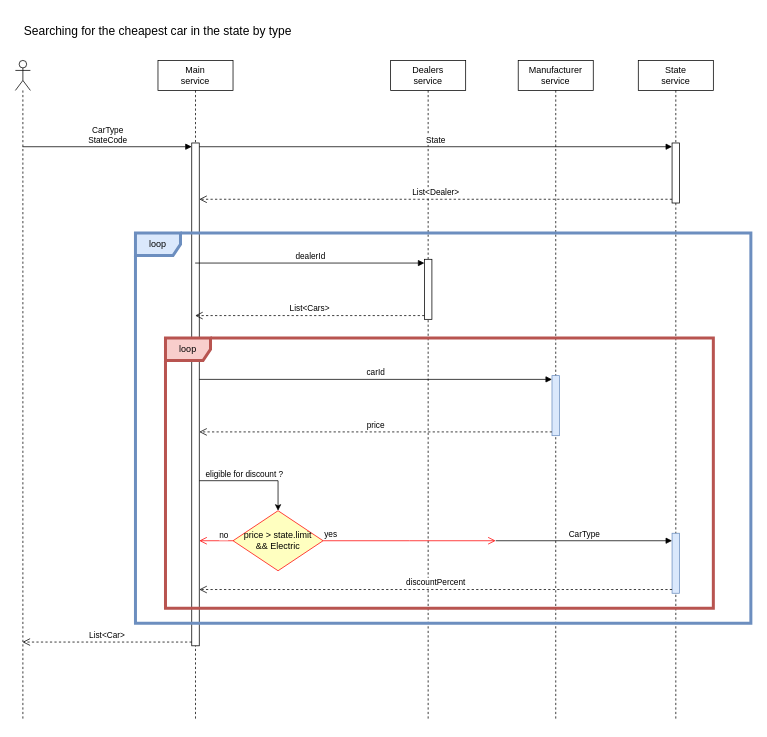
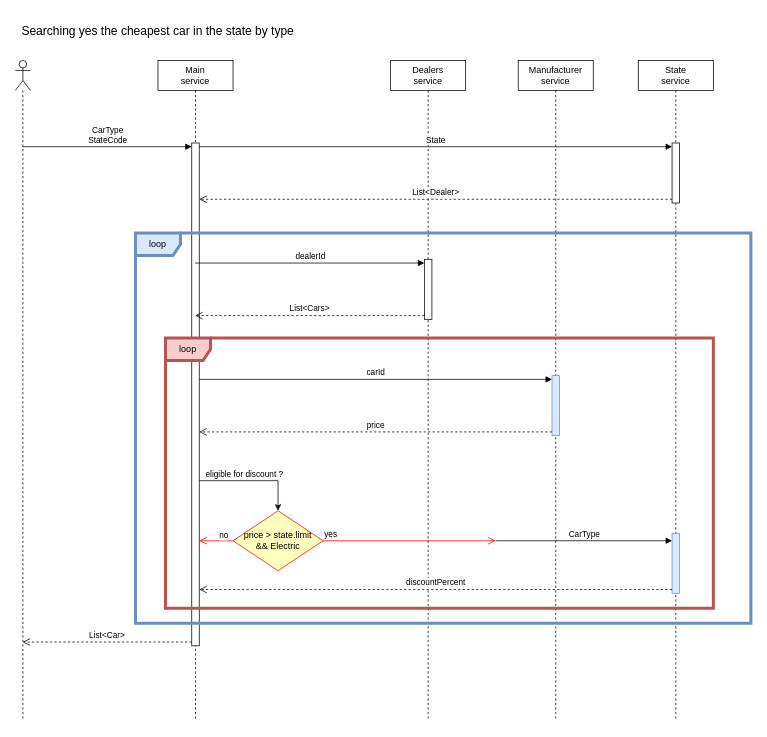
  <mxCell id="0" />
  <mxCell id="1" parent="0" />
  <mxCell id="2" value="Dealers&lt;br&gt;service" style="shape=umlLifeline;perimeter=lifelinePerimeter;whiteSpace=wrap;html=1;container=1;dropTarget=0;collapsible=0;recursiveResize=0;outlineConnect=0;portConstraint=eastwest;newEdgeStyle={&quot;curved&quot;:0,&quot;rounded&quot;:0};" parent="1" vertex="1"><mxGeometry x="520" y="80" width="100" height="880" as="geometry" /></mxCell>
  <mxCell id="3" value="" style="html=1;points=[[0,0,0,0,5],[0,1,0,0,-5],[1,0,0,0,5],[1,1,0,0,-5]];perimeter=orthogonalPerimeter;outlineConnect=0;targetShapes=umlLifeline;portConstraint=eastwest;newEdgeStyle={&quot;curved&quot;:0,&quot;rounded&quot;:0};" parent="2" vertex="1"><mxGeometry x="45" y="265" width="10" height="80" as="geometry" /></mxCell>
  <mxCell id="4" value="Manufacturer&lt;br&gt;service" style="shape=umlLifeline;perimeter=lifelinePerimeter;whiteSpace=wrap;html=1;container=1;dropTarget=0;collapsible=0;recursiveResize=0;outlineConnect=0;portConstraint=eastwest;newEdgeStyle={&quot;curved&quot;:0,&quot;rounded&quot;:0};" parent="1" vertex="1"><mxGeometry x="690" y="80" width="100" height="880" as="geometry" /></mxCell>
  <mxCell id="5" value="" style="html=1;points=[[0,0,0,0,5],[0,1,0,0,-5],[1,0,0,0,5],[1,1,0,0,-5]];perimeter=orthogonalPerimeter;outlineConnect=0;targetShapes=umlLifeline;portConstraint=eastwest;newEdgeStyle={&quot;curved&quot;:0,&quot;rounded&quot;:0};fillColor=#dae8fc;strokeColor=#6c8ebf;" parent="4" vertex="1"><mxGeometry x="45" y="420" width="10" height="80" as="geometry" /></mxCell>
  <mxCell id="6" value="State&lt;br&gt;service" style="shape=umlLifeline;perimeter=lifelinePerimeter;whiteSpace=wrap;html=1;container=1;dropTarget=0;collapsible=0;recursiveResize=0;outlineConnect=0;portConstraint=eastwest;newEdgeStyle={&quot;curved&quot;:0,&quot;rounded&quot;:0};" parent="1" vertex="1"><mxGeometry x="850" y="80" width="100" height="880" as="geometry" /></mxCell>
  <mxCell id="7" value="" style="html=1;points=[[0,0,0,0,5],[0,1,0,0,-5],[1,0,0,0,5],[1,1,0,0,-5]];perimeter=orthogonalPerimeter;outlineConnect=0;targetShapes=umlLifeline;portConstraint=eastwest;newEdgeStyle={&quot;curved&quot;:0,&quot;rounded&quot;:0};fillColor=#dae8fc;strokeColor=#6c8ebf;" parent="6" vertex="1"><mxGeometry x="45" y="630" width="10" height="80" as="geometry" /></mxCell>
  <mxCell id="8" value="" style="html=1;points=[[0,0,0,0,5],[0,1,0,0,-5],[1,0,0,0,5],[1,1,0,0,-5]];perimeter=orthogonalPerimeter;outlineConnect=0;targetShapes=umlLifeline;portConstraint=eastwest;newEdgeStyle={&quot;curved&quot;:0,&quot;rounded&quot;:0};" parent="6" vertex="1"><mxGeometry x="45" y="110" width="10" height="80" as="geometry" /></mxCell>
  <mxCell id="9" value="Main&lt;br&gt;service" style="shape=umlLifeline;perimeter=lifelinePerimeter;whiteSpace=wrap;html=1;container=1;dropTarget=0;collapsible=0;recursiveResize=0;outlineConnect=0;portConstraint=eastwest;newEdgeStyle={&quot;curved&quot;:0,&quot;rounded&quot;:0};" parent="1" vertex="1"><mxGeometry x="210" y="80" width="100" height="880" as="geometry" /></mxCell>
  <mxCell id="10" value="" style="html=1;points=[[0,0,0,0,5],[0,1,0,0,-5],[1,0,0,0,5],[1,1,0,0,-5]];perimeter=orthogonalPerimeter;outlineConnect=0;targetShapes=umlLifeline;portConstraint=eastwest;newEdgeStyle={&quot;curved&quot;:0,&quot;rounded&quot;:0};" parent="9" vertex="1"><mxGeometry x="45" y="110" width="10" height="670" as="geometry" /></mxCell>
  <mxCell id="11" value="" style="shape=umlLifeline;perimeter=lifelinePerimeter;whiteSpace=wrap;html=1;container=1;dropTarget=0;collapsible=0;recursiveResize=0;outlineConnect=0;portConstraint=eastwest;newEdgeStyle={&quot;curved&quot;:0,&quot;rounded&quot;:0};participant=umlActor;" parent="1" vertex="1"><mxGeometry x="20" y="80" width="20" height="880" as="geometry" /></mxCell>
  <mxCell id="12" value="List&amp;lt;Car&amp;gt;" style="html=1;verticalAlign=bottom;endArrow=open;dashed=1;endSize=8;curved=0;rounded=0;exitX=0;exitY=1;exitDx=0;exitDy=-5;" parent="1" source="10" target="11" edge="1"><mxGeometry relative="1" as="geometry"><mxPoint x="345" y="265" as="targetPoint" /></mxGeometry></mxCell>
  <mxCell id="13" value="CarType&lt;br&gt;StateCode" style="html=1;verticalAlign=bottom;endArrow=block;curved=0;rounded=0;entryX=0;entryY=0;entryDx=0;entryDy=5;" parent="1" source="11" target="10" edge="1"><mxGeometry x="0.002" relative="1" as="geometry"><mxPoint x="345" y="195" as="sourcePoint" /><mxPoint as="offset" /></mxGeometry></mxCell>
  <mxCell id="14" value="State" style="html=1;verticalAlign=bottom;endArrow=block;curved=0;rounded=0;entryX=0;entryY=0;entryDx=0;entryDy=5;" parent="1" source="10" target="8" edge="1"><mxGeometry relative="1" as="geometry"><mxPoint x="705" y="225" as="sourcePoint" /></mxGeometry></mxCell>
  <mxCell id="15" value="List&amp;lt;Dealer&amp;gt;" style="html=1;verticalAlign=bottom;endArrow=open;dashed=1;endSize=8;curved=0;rounded=0;exitX=0;exitY=1;exitDx=0;exitDy=-5;" parent="1" source="8" target="10" edge="1"><mxGeometry relative="1" as="geometry"><mxPoint x="705" y="295" as="targetPoint" /></mxGeometry></mxCell>
  <mxCell id="16" value="carId" style="html=1;verticalAlign=bottom;endArrow=block;curved=0;rounded=0;entryX=0;entryY=0;entryDx=0;entryDy=5;" parent="1" source="10" target="5" edge="1"><mxGeometry relative="1" as="geometry"><mxPoint x="985" y="345" as="sourcePoint" /></mxGeometry></mxCell>
  <mxCell id="17" value="price" style="html=1;verticalAlign=bottom;endArrow=open;dashed=1;endSize=8;curved=0;rounded=0;exitX=0;exitY=1;exitDx=0;exitDy=-5;" parent="1" source="5" target="10" edge="1"><mxGeometry relative="1" as="geometry"><mxPoint x="985" y="415" as="targetPoint" /></mxGeometry></mxCell>
  <mxCell id="18" value="CarType" style="html=1;verticalAlign=bottom;endArrow=block;curved=0;rounded=0;" parent="1" target="7" edge="1"><mxGeometry relative="1" as="geometry"><mxPoint x="660" y="720" as="sourcePoint" /></mxGeometry></mxCell>
  <mxCell id="19" value="discountPercent" style="html=1;verticalAlign=bottom;endArrow=open;dashed=1;endSize=8;curved=0;rounded=0;exitX=0;exitY=1;exitDx=0;exitDy=-5;" parent="1" source="7" target="10" edge="1"><mxGeometry relative="1" as="geometry"><mxPoint x="425" y="644" as="targetPoint" /></mxGeometry></mxCell>
  <mxCell id="20" value="price &amp;gt; state.limit&lt;br&gt;&amp;amp;&amp;amp; Electric" style="rhombus;whiteSpace=wrap;html=1;fontColor=#000000;fillColor=#ffffc0;strokeColor=#ff0000;" parent="1" vertex="1"><mxGeometry x="310" y="680" width="120" height="80" as="geometry" /></mxCell>
  <mxCell id="21" value="yes" style="edgeStyle=orthogonalEdgeStyle;html=1;align=left;verticalAlign=bottom;endArrow=open;endSize=8;strokeColor=#ff0000;rounded=0;" parent="1" source="20" edge="1"><mxGeometry x="-1" relative="1" as="geometry"><mxPoint x="660" y="720" as="targetPoint" /></mxGeometry></mxCell>
  <mxCell id="22" value="no" style="edgeStyle=orthogonalEdgeStyle;html=1;align=left;verticalAlign=top;endArrow=open;endSize=8;strokeColor=#ff0000;rounded=0;exitX=0;exitY=0.5;exitDx=0;exitDy=0;" parent="1" source="20" target="10" edge="1"><mxGeometry x="-0.111" y="-20" relative="1" as="geometry"><mxPoint x="500" y="680" as="targetPoint" /><Array as="points"><mxPoint x="290" y="720" /><mxPoint x="290" y="720" /></Array><mxPoint as="offset" /></mxGeometry></mxCell>
  <mxCell id="23" style="edgeStyle=orthogonalEdgeStyle;rounded=0;orthogonalLoop=1;jettySize=auto;html=1;curved=0;entryX=0.5;entryY=0;entryDx=0;entryDy=0;" parent="1" source="10" target="20" edge="1"><mxGeometry relative="1" as="geometry"><Array as="points"><mxPoint x="370" y="640" /></Array><mxPoint x="280" y="640" as="sourcePoint" /><mxPoint x="385" y="650" as="targetPoint" /></mxGeometry></mxCell>
  <mxCell id="24" value="eligible for discount ?" style="edgeLabel;html=1;align=center;verticalAlign=middle;resizable=0;points=[];" parent="23" vertex="1" connectable="0"><mxGeometry x="-0.191" y="-3" relative="1" as="geometry"><mxPoint y="-13" as="offset" /></mxGeometry></mxCell>
  <mxCell id="25" value="loop" style="shape=umlFrame;whiteSpace=wrap;html=1;pointerEvents=0;fillColor=#f8cecc;strokeColor=#b85450;strokeWidth=4;shadow=0;" parent="1" vertex="1"><mxGeometry x="220" y="450" width="730" height="360" as="geometry" /></mxCell>
- <mxCell id="26" value="Searching for the cheapest car in the state by type" style="text;html=1;strokeColor=none;fillColor=none;align=center;verticalAlign=middle;whiteSpace=wrap;rounded=0;fontSize=16;" parent="1" vertex="1"><mxGeometry x="20" y="20" width="380" height="40" as="geometry" /></mxCell>
+ <mxCell id="26" value="Searching yes the cheapest car in the state by type" style="text;html=1;strokeColor=none;fillColor=none;align=center;verticalAlign=middle;whiteSpace=wrap;rounded=0;fontSize=16;" parent="1" vertex="1"><mxGeometry x="20" y="20" width="380" height="40" as="geometry" /></mxCell>
  <mxCell id="27" value="dealerId" style="html=1;verticalAlign=bottom;endArrow=block;curved=0;rounded=0;entryX=0;entryY=0;entryDx=0;entryDy=5;" parent="1" source="9" target="3" edge="1"><mxGeometry relative="1" as="geometry"><mxPoint x="495" y="335" as="sourcePoint" /><mxPoint as="offset" /></mxGeometry></mxCell>
  <mxCell id="28" value="List&amp;lt;Cars&amp;gt;" style="html=1;verticalAlign=bottom;endArrow=open;dashed=1;endSize=8;curved=0;rounded=0;exitX=0;exitY=1;exitDx=0;exitDy=-5;" parent="1" source="3" target="9" edge="1"><mxGeometry relative="1" as="geometry"><mxPoint x="495" y="405" as="targetPoint" /></mxGeometry></mxCell>
  <mxCell id="29" value="loop" style="shape=umlFrame;whiteSpace=wrap;html=1;pointerEvents=0;fillColor=#dae8fc;strokeColor=#6c8ebf;strokeWidth=4;shadow=0;" parent="1" vertex="1"><mxGeometry x="180" y="310" width="820" height="520" as="geometry" /></mxCell>
